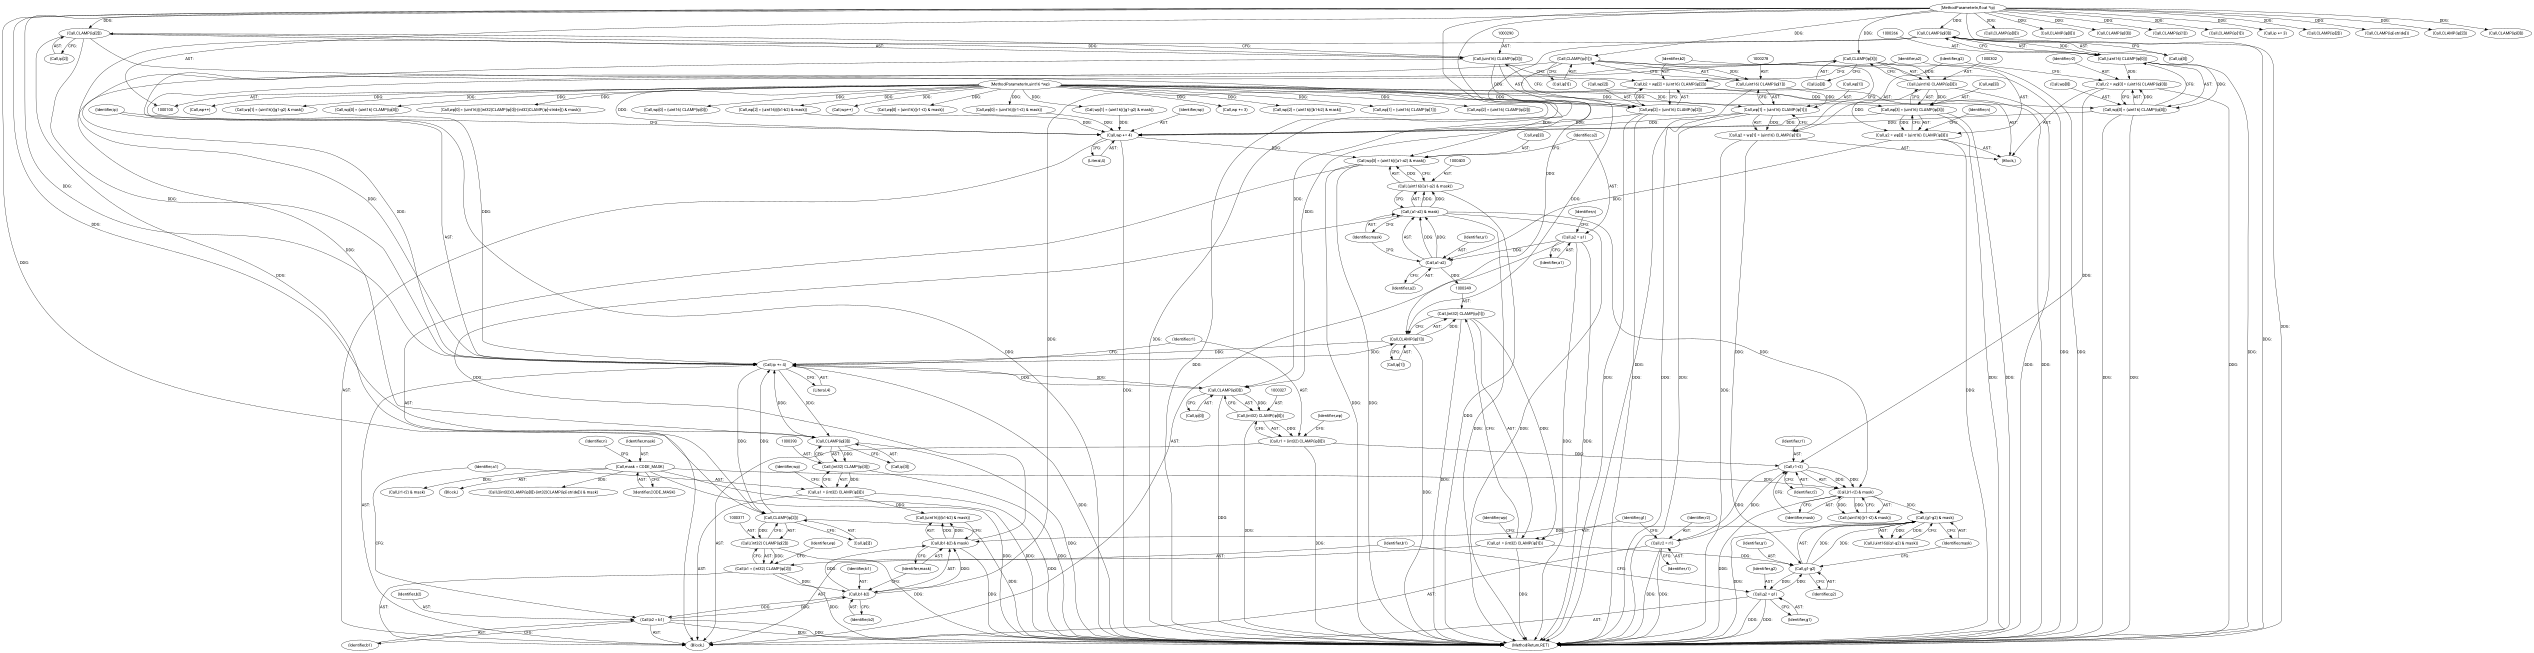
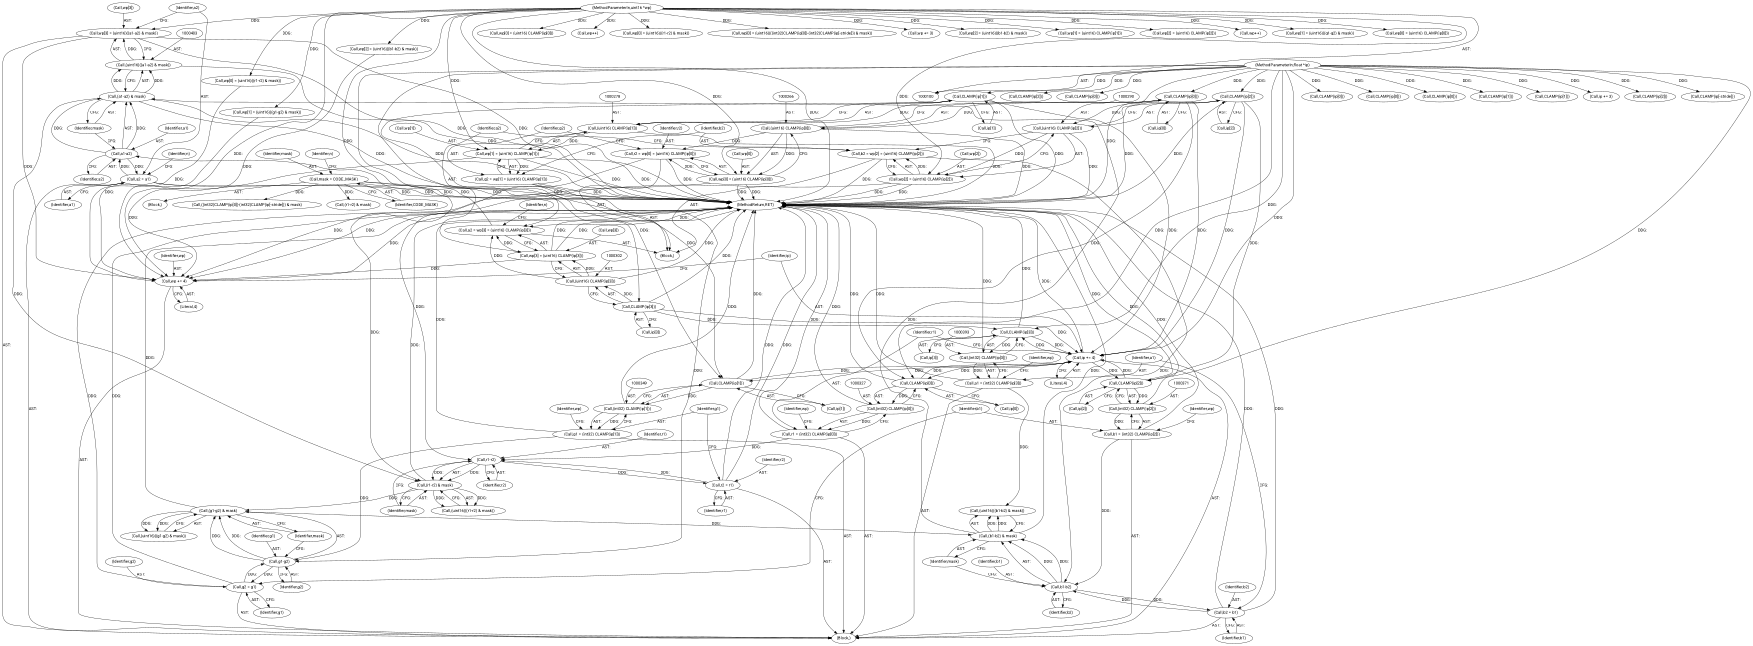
  digraph {
    fontname=Roboto
    node [fontname=Roboto]
    edge [fontname=Roboto]
    n1 [label="(Call,wp[3] = (uint16)((a1-a2) & mask))"]
    n2 [label="(Call,(uint16)((a1-a2) & mask))"]
    n3 [label="(Call,wp += 4)"]
    n4 [label="(Block,)"]
    n5 [label="(MethodReturn,RET)"]
    n6 [label="(Call,(a1-a2) & mask)"]
    n7 [label="(Literal,4)"]
    n8 [label="(Call,(r1-r2) & mask)"]
    n9 [label="(Identifier,mask)"]
    n10 [label="(Call,(g1-g2) & mask)"]
    n11 [label="(Identifier,mask)"]
    n12 [label="(Call,(uint16)((r1-r2) & mask))"]
    n13 [label="(Call,a1-a2)"]
    n14 [label="(Call,a2 = a1)"]
    n15 [label="(Identifier,a2)"]
    n16 [label="(Identifier,a1)"]
    n17 [label="(Call,a1 = (int32) CLAMP(ip[3]))"]
    n18 [label="(Call,(int32) CLAMP(ip[3]))"]
    n19 [label="(Call,(uint16)((b1-b2) & mask))"]
    n20 [label="(Call,CLAMP(ip[3]))"]
    n21 [label="(Call,ip += 4)"]
    n22 [label="(Call,ip[3])"]
    n23 [label="(Call,CLAMP(ip[1]))"]
    n24 [label="(Call,CLAMP(ip[2]))"]
    n25 [label="(Call,CLAMP(ip[0]))"]
    n26 [label="(Literal,4)"]
    n27 [label="(Call,CLAMP(ip[3]))"]
    n28 [label="(Call,(uint16) CLAMP(ip[3]))"]
    n29 [label="(Call,ip[3])"]
    n30 [label="(Call,a2 = wp[3] = (uint16) CLAMP(ip[3]))"]
    n31 [label="(Call,wp[3] = (uint16) CLAMP(ip[3]))"]
    n32 [label="(MethodParameterIn,float *ip)"]
    n33 [label="(Call,CLAMP(ip[2]))"]
    n34 [label="(Call,CLAMP(ip[1]))"]
    n35 [label="(Call,CLAMP(ip[0]))"]
    n36 [label="(Call,CLAMP(ip[0]))"]
    n37 [label="(Call,CLAMP(ip[0]))"]
    n38 [label="(Call,CLAMP(ip[0]))"]
    n39 [label="(Call,CLAMP(ip[1]))"]
    n40 [label="(Call,CLAMP(ip[1]))"]
    n41 [label="(Call,ip += 3)"]
    n42 [label="(Call,CLAMP(ip[2]))"]
    n43 [label="(Call,CLAMP(ip[-stride]))"]
    n44 [label="(Call,CLAMP(ip[2]))"]
    n45 [label="(Call,CLAMP(ip[0]))"]
    1000100
    n47 [label="(Call,(uint16) CLAMP(ip[2]))"]
    n48 [label="(Call,ip[2])"]
    n49 [label="(Call,(int32) CLAMP(ip[1]))"]
    n50 [label="(Call,ip[1])"]
    n51 [label="(Call,(uint16) CLAMP(ip[1]))"]
    n52 [label="(Call,ip[1])"]
    n53 [label="(Call,(uint16) CLAMP(ip[0]))"]
    n54 [label="(Call,ip[0])"]
    n55 [label="(Call,(int32) CLAMP(ip[2]))"]
    n56 [label="(Call,ip[2])"]
    n57 [label="(Call,(int32) CLAMP(ip[0]))"]
    n58 [label="(Call,ip[0])"]
    n59 [label="(Call,wp[2] = (uint16) CLAMP(ip[2]))"]
    n60 [label="(Call,b2 = wp[2] = (uint16) CLAMP(ip[2]))"]
    n61 [label="(Call,g1 = (int32) CLAMP(ip[1]))"]
    n62 [label="(Call,wp[1] = (uint16) CLAMP(ip[1]))"]
    n63 [label="(Call,wp[0] = (uint16) CLAMP(ip[0]))"]
    n64 [label="(Call,r2 = wp[0] = (uint16) CLAMP(ip[0]))"]
    n65 [label="(Call,b1 = (int32) CLAMP(ip[2]))"]
    n66 [label="(Call,r1 = (int32) CLAMP(ip[0]))"]
    n67 [label="(Block,)"]
    n68 [label="(MethodParameterIn,uint16 *wp)"]
    n69 [label="(Call,wp[0] = (uint16) CLAMP(ip[0]))"]
    n70 [label="(Call,wp++)"]
    n71 [label="(Call,wp[2] = (uint16)((b1-b2) & mask))"]
    n72 [label="(Call,wp[0] = (uint16)((r1-r2) & mask))"]
    n73 [label="(Call,wp[0] = (uint16)(((int32)CLAMP(ip[0])-(int32)CLAMP(ip[-stride])) & mask))"]
    n74 [label="(Call,wp += 3)"]
    n75 [label="(Call,wp[0] = (uint16)((r1-r2) & mask))"]
    n76 [label="(Call,wp[1] = (uint16)((g1-g2) & mask))"]
    n77 [label="(Call,wp[2] = (uint16)((b1-b2) & mask))"]
    n78 [label="(Call,wp[1] = (uint16) CLAMP(ip[1]))"]
    n79 [label="(Call,wp[2] = (uint16) CLAMP(ip[2]))"]
    n80 [label="(Call,wp++)"]
    n81 [label="(Call,wp[1] = (uint16)((g1-g2) & mask))"]
    n82 [label="(Call,wp[0] = (uint16) CLAMP(ip[0]))"]
    n83 [label="(Call,g2 = wp[1] = (uint16) CLAMP(ip[1]))"]
    n84 [label="(Call,(b1-b2) & mask)"]
    n85 [label="(Identifier,mask)"]
    n86 [label="(Call,b1-b2)"]
    n87 [label="(Call,b2 = b1)"]
    n88 [label="(Identifier,b2)"]
    n89 [label="(Identifier,b1)"]
    n90 [label="(Call,(uint16)((g1-g2) & mask))"]
    n91 [label="(Identifier,mask)"]
    n92 [label="(Call,g1-g2)"]
    n93 [label="(Call,g2 = g1)"]
    n94 [label="(Identifier,g2)"]
    n95 [label="(Identifier,g1)"]
    n96 [label="(Call,r1-r2)"]
    n97 [label="(Call,r2 = r1)"]
    n98 [label="(Identifier,r2)"]
    n99 [label="(Identifier,r1)"]
    n100 [label="(Call,mask = CODE_MASK)"]
    n101 [label="(Call,((int32)CLAMP(ip[0])-(int32)CLAMP(ip[-stride])) & mask)"]
    n102 [label="(Call,(r1-r2) & mask)"]
    n103 [label="(Identifier,CODE_MASK)"]
    n104 [label="(Block,)"]
    n105 [label="(Identifier,ip)"]
    n106 [label="(Identifier,g1)"]
    n107 [label="(Call,wp[0])"]
    n108 [label="(Identifier,wp)"]
    n109 [label="(Call,wp[3])"]
    n110 [label="(Identifier,r1)"]
    n111 [label="(Identifier,b2)"]
    n112 [label="(Identifier,a1)"]
    n113 [label="(Identifier,b2)"]
    n114 [label="(Identifier,b1)"]
    n115 [label="(Call,wp[1])"]
    n116 [label="(Call,wp[3])"]
    n117 [label="(Identifier,b1)"]
    n118 [label="(Identifier,wp)"]
    n119 [label="(Identifier,n)"]
    n120 [label="(Identifier,mask)"]
    n121 [label="(Identifier,wp)"]
    n122 [label="(Identifier,n)"]
    n123 [label="(Call,wp[2])"]
    n124 [label="(Identifier,r1)"]
    n125 [label="(Identifier,wp)"]
    n126 [label="(Identifier,a2)"]
    n127 [label="(Identifier,r2)"]
    n128 [label="(Identifier,g1)"]
    n129 [label="(Identifier,a2)"]
    n130 [label="(Identifier,n)"]
    n131 [label="(Identifier,r2)"]
    n132 [label="(Identifier,g2)"]
    n133 [label="(Identifier,a1)"]
    n134 [label="(Identifier,wp)"]
    n135 [label="(Identifier,g2)"]
    1000403
    1000393
    1000302
    1000371
    1000290
    1000349
    1000278
    1000327
    1000266
    n1 -> n2 [label="CFG: "]
-   n3 -> n1 [label="DDG: "]
+   n1 -> n3 [label="DDG: "]
    n1 -> n4 [label="AST: "]
    n1 -> n5 [label="DDG: "]
    n1 -> n5 [label="DDG: "]
    n2 -> n1 [label="AST: "]
    n2 -> n1 [label="DDG: "]
    n2 -> n5 [label="DDG: "]
    n2 -> n6 [label="CFG: "]
    n3 -> n4 [label="AST: "]
    n3 -> n5 [label="DDG: "]
    n3 -> n7 [label="CFG: "]
    n6 -> n2 [label="AST: "]
    n6 -> n2 [label="DDG: "]
    n6 -> n2 [label="DDG: "]
    n6 -> n5 [label="DDG: "]
    n6 -> n5 [label="DDG: "]
    n6 -> n8 [label="DDG: "]
    n6 -> n9 [label="CFG: "]
    n7 -> n3 [label="AST: "]
    n8 -> n5 [label="DDG: "]
    n8 -> n10 [label="DDG: "]
    n8 -> n11 [label="CFG: "]
    n8 -> n12 [label="AST: "]
    n8 -> n12 [label="DDG: "]
    n8 -> n12 [label="DDG: "]
    n9 -> n6 [label="AST: "]
    n9 -> n13 [label="CFG: "]
    n10 -> n5 [label="DDG: "]
    n10 -> n84 [label="DDG: "]
    n10 -> n90 [label="AST: "]
    n10 -> n90 [label="DDG: "]
    n10 -> n90 [label="DDG: "]
    n10 -> n91 [label="CFG: "]
    n11 -> n8 [label="AST: "]
    n11 -> n96 [label="CFG: "]
    n12 -> n8 [label="CFG: "]
    n13 -> n6 [label="AST: "]
    n13 -> n6 [label="DDG: "]
    n13 -> n6 [label="DDG: "]
-   n13 -> 1000349 [label="DDG: "]
+   n13 -> n14 [label="DDG: "]
    n13 -> n15 [label="CFG: "]
    n14 -> n4 [label="AST: "]
    n14 -> n5 [label="DDG: "]
    n14 -> n5 [label="DDG: "]
    n14 -> n13 [label="DDG: "]
    n14 -> n16 [label="CFG: "]
    n15 -> n13 [label="AST: "]
    n16 -> n14 [label="AST: "]
    n17 -> n4 [label="AST: "]
    n17 -> n5 [label="DDG: "]
    n17 -> n18 [label="CFG: "]
    n17 -> n19 [label="DDG: "]
    n18 -> n5 [label="DDG: "]
    n18 -> n17 [label="AST: "]
    n18 -> n17 [label="DDG: "]
    n18 -> n20 [label="CFG: "]
    n19 -> n84 [label="CFG: "]
    n20 -> n5 [label="DDG: "]
    n20 -> n18 [label="AST: "]
    n20 -> n18 [label="DDG: "]
    n20 -> n21 [label="DDG: "]
    n20 -> n22 [label="CFG: "]
    n21 -> n4 [label="AST: "]
    n21 -> n5 [label="DDG: "]
    n21 -> n20 [label="DDG: "]
    n21 -> n23 [label="DDG: "]
    n21 -> n24 [label="DDG: "]
    n21 -> n25 [label="DDG: "]
    n21 -> n26 [label="CFG: "]
    n22 -> n20 [label="AST: "]
    n23 -> n5 [label="DDG: "]
    n23 -> n21 [label="DDG: "]
    n23 -> n49 [label="AST: "]
    n23 -> n49 [label="DDG: "]
    n23 -> n50 [label="CFG: "]
    n24 -> n5 [label="DDG: "]
    n24 -> n21 [label="DDG: "]
    n24 -> n55 [label="AST: "]
    n24 -> n55 [label="DDG: "]
    n24 -> n56 [label="CFG: "]
    n25 -> n5 [label="DDG: "]
    n25 -> n21 [label="DDG: "]
    n25 -> n57 [label="AST: "]
    n25 -> n57 [label="DDG: "]
    n25 -> n58 [label="CFG: "]
    n26 -> n21 [label="AST: "]
    n27 -> n5 [label="DDG: "]
    n27 -> n20 [label="DDG: "]
    n27 -> n21 [label="DDG: "]
    n27 -> n28 [label="AST: "]
    n27 -> n28 [label="DDG: "]
    n27 -> n29 [label="CFG: "]
    n28 -> n5 [label="DDG: "]
    n28 -> n27 [label="CFG: "]
    n28 -> n30 [label="DDG: "]
    n28 -> n31 [label="AST: "]
    n28 -> n31 [label="DDG: "]
    n29 -> n27 [label="AST: "]
-   n30 -> n5 [label="DDG: "]
+   n5 -> n30 [label="DDG: "]
    n30 -> n13 [label="DDG: "]
    n30 -> n31 [label="CFG: "]
    n30 -> n67 [label="AST: "]
    n31 -> n3 [label="DDG: "]
    n31 -> n5 [label="DDG: "]
    n31 -> n5 [label="DDG: "]
    n31 -> n28 [label="CFG: "]
    n31 -> n30 [label="AST: "]
    n31 -> n30 [label="DDG: "]
    n32 -> n5 [label="DDG: "]
    n32 -> n20 [label="DDG: "]
    n32 -> n21 [label="DDG: "]
    n32 -> n23 [label="DDG: "]
    n32 -> n24 [label="DDG: "]
    n32 -> n25 [label="DDG: "]
    n32 -> n27 [label="DDG: "]
    n32 -> n33 [label="DDG: "]
    n32 -> n34 [label="DDG: "]
    n32 -> n35 [label="DDG: "]
    n32 -> n36 [label="DDG: "]
    n32 -> n37 [label="DDG: "]
    n32 -> n38 [label="DDG: "]
    n32 -> n39 [label="DDG: "]
    n32 -> n40 [label="DDG: "]
    n32 -> n41 [label="DDG: "]
    n32 -> n42 [label="DDG: "]
    n32 -> n43 [label="DDG: "]
    n32 -> n44 [label="DDG: "]
    n32 -> n45 [label="DDG: "]
    n32 -> 1000100 [label="AST: "]
    n33 -> n5 [label="DDG: "]
    n33 -> n21 [label="DDG: "]
    n33 -> n24 [label="DDG: "]
    n33 -> n47 [label="AST: "]
    n33 -> n47 [label="DDG: "]
    n33 -> n48 [label="CFG: "]
    n34 -> n5 [label="DDG: "]
    n34 -> n21 [label="DDG: "]
    n34 -> n23 [label="DDG: "]
    n34 -> n51 [label="AST: "]
    n34 -> n51 [label="DDG: "]
    n34 -> n52 [label="CFG: "]
    n35 -> n5 [label="DDG: "]
    n35 -> n21 [label="DDG: "]
    n35 -> n25 [label="DDG: "]
    n35 -> n53 [label="AST: "]
    n35 -> n53 [label="DDG: "]
    n35 -> n54 [label="CFG: "]
    n47 -> n5 [label="DDG: "]
    n47 -> n33 [label="CFG: "]
    n47 -> n59 [label="AST: "]
    n47 -> n59 [label="DDG: "]
    n47 -> n60 [label="CFG: "]
    n48 -> n33 [label="AST: "]
    n49 -> n5 [label="DDG: "]
    n49 -> n23 [label="CFG: "]
    n49 -> n61 [label="AST: "]
    n49 -> n61 [label="DDG: "]
    n50 -> n23 [label="AST: "]
    n51 -> n5 [label="DDG: "]
    n51 -> n34 [label="CFG: "]
    n51 -> n62 [label="AST: "]
    n51 -> n62 [label="DDG: "]
    n52 -> n34 [label="AST: "]
    n53 -> n5 [label="DDG: "]
    n53 -> n35 [label="CFG: "]
    n53 -> n63 [label="AST: "]
    n53 -> n63 [label="DDG: "]
    n53 -> n64 [label="DDG: "]
    n54 -> n35 [label="AST: "]
    n55 -> n5 [label="DDG: "]
    n55 -> n24 [label="CFG: "]
    n55 -> n65 [label="AST: "]
    n55 -> n65 [label="DDG: "]
    n56 -> n24 [label="AST: "]
    n57 -> n5 [label="DDG: "]
    n57 -> n25 [label="CFG: "]
    n57 -> n66 [label="AST: "]
    n57 -> n66 [label="DDG: "]
    n58 -> n25 [label="AST: "]
    n59 -> n3 [label="DDG: "]
    n59 -> n5 [label="DDG: "]
    n59 -> n5 [label="DDG: "]
    n59 -> n47 [label="CFG: "]
    n59 -> n60 [label="AST: "]
    n59 -> n60 [label="DDG: "]
    n60 -> n5 [label="DDG: "]
    n60 -> n59 [label="CFG: "]
    n60 -> n67 [label="AST: "]
    n60 -> n86 [label="DDG: "]
    n61 -> n4 [label="AST: "]
    n61 -> n5 [label="DDG: "]
    n61 -> n49 [label="CFG: "]
    n61 -> n92 [label="DDG: "]
    n62 -> n3 [label="DDG: "]
    n62 -> n5 [label="DDG: "]
    n62 -> n5 [label="DDG: "]
    n62 -> n51 [label="CFG: "]
    n62 -> n83 [label="AST: "]
    n62 -> n83 [label="DDG: "]
    n63 -> n3 [label="DDG: "]
    n63 -> n5 [label="DDG: "]
    n63 -> n5 [label="DDG: "]
    n63 -> n53 [label="CFG: "]
    n63 -> n64 [label="AST: "]
    n63 -> n64 [label="DDG: "]
    n64 -> n5 [label="DDG: "]
    n64 -> n63 [label="CFG: "]
    n64 -> n67 [label="AST: "]
    n64 -> n96 [label="DDG: "]
    n65 -> n4 [label="AST: "]
    n65 -> n5 [label="DDG: "]
    n65 -> n55 [label="CFG: "]
    n65 -> n86 [label="DDG: "]
    n66 -> n4 [label="AST: "]
    n66 -> n5 [label="DDG: "]
    n66 -> n57 [label="CFG: "]
    n66 -> n96 [label="DDG: "]
    n68 -> n1 [label="DDG: "]
    n68 -> n3 [label="DDG: "]
    n68 -> n5 [label="DDG: "]
    n68 -> n31 [label="DDG: "]
    n68 -> 1000100 [label="AST: "]
    n68 -> n59 [label="DDG: "]
    n68 -> n62 [label="DDG: "]
    n68 -> n63 [label="DDG: "]
    n68 -> n69 [label="DDG: "]
    n68 -> n70 [label="DDG: "]
    n68 -> n71 [label="DDG: "]
    n68 -> n72 [label="DDG: "]
    n68 -> n73 [label="DDG: "]
    n68 -> n74 [label="DDG: "]
    n68 -> n75 [label="DDG: "]
    n68 -> n76 [label="DDG: "]
    n68 -> n77 [label="DDG: "]
    n68 -> n78 [label="DDG: "]
    n68 -> n79 [label="DDG: "]
    n68 -> n80 [label="DDG: "]
    n68 -> n81 [label="DDG: "]
    n68 -> n82 [label="DDG: "]
    n71 -> n3 [label="DDG: "]
    n75 -> n3 [label="DDG: "]
    n76 -> n3 [label="DDG: "]
    n83 -> n5 [label="DDG: "]
    n83 -> n62 [label="CFG: "]
    n83 -> n67 [label="AST: "]
    n83 -> n92 [label="DDG: "]
    n84 -> n5 [label="DDG: "]
    n84 -> n6 [label="DDG: "]
    n84 -> n19 [label="AST: "]
    n84 -> n19 [label="DDG: "]
    n84 -> n19 [label="DDG: "]
    n84 -> n85 [label="CFG: "]
    n85 -> n84 [label="AST: "]
    n85 -> n86 [label="CFG: "]
    n86 -> n84 [label="AST: "]
    n86 -> n84 [label="DDG: "]
    n86 -> n84 [label="DDG: "]
    n86 -> n87 [label="DDG: "]
    n86 -> n88 [label="CFG: "]
    n87 -> n4 [label="AST: "]
    n87 -> n5 [label="DDG: "]
    n87 -> n5 [label="DDG: "]
    n87 -> n86 [label="DDG: "]
    n87 -> n89 [label="CFG: "]
    n88 -> n86 [label="AST: "]
    n89 -> n87 [label="AST: "]
    n90 -> n10 [label="CFG: "]
    n91 -> n10 [label="AST: "]
    n91 -> n92 [label="CFG: "]
    n92 -> n10 [label="AST: "]
    n92 -> n10 [label="DDG: "]
    n92 -> n10 [label="DDG: "]
    n92 -> n93 [label="DDG: "]
    n92 -> n94 [label="CFG: "]
    n93 -> n4 [label="AST: "]
    n93 -> n5 [label="DDG: "]
    n93 -> n5 [label="DDG: "]
    n93 -> n92 [label="DDG: "]
    n93 -> n95 [label="CFG: "]
    n94 -> n92 [label="AST: "]
    n95 -> n93 [label="AST: "]
    n96 -> n8 [label="AST: "]
    n96 -> n8 [label="DDG: "]
    n96 -> n8 [label="DDG: "]
    n96 -> n97 [label="DDG: "]
    n96 -> n98 [label="CFG: "]
    n97 -> n4 [label="AST: "]
    n97 -> n5 [label="DDG: "]
    n97 -> n5 [label="DDG: "]
    n97 -> n96 [label="DDG: "]
    n97 -> n99 [label="CFG: "]
    n98 -> n96 [label="AST: "]
    n99 -> n97 [label="AST: "]
    n100 -> n5 [label="DDG: "]
    n100 -> n5 [label="DDG: "]
    n100 -> n8 [label="DDG: "]
    n100 -> n101 [label="DDG: "]
    n100 -> n102 [label="DDG: "]
    n100 -> n103 [label="CFG: "]
    n100 -> n104 [label="AST: "]
    n103 -> n100 [label="AST: "]
    n105 -> n3 [label="CFG: "]
    n105 -> n21 [label="AST: "]
    n106 -> n92 [label="AST: "]
    n107 -> n63 [label="AST: "]
    n108 -> n3 [label="AST: "]
    n109 -> n31 [label="AST: "]
    n110 -> n21 [label="CFG: "]
    n110 -> n66 [label="AST: "]
    n111 -> n87 [label="AST: "]
    n112 -> n13 [label="AST: "]
    n113 -> n60 [label="AST: "]
    n113 -> n83 [label="CFG: "]
    n114 -> n86 [label="AST: "]
    n115 -> n62 [label="AST: "]
    n116 -> n1 [label="AST: "]
    n117 -> n65 [label="AST: "]
    n117 -> n93 [label="CFG: "]
    n118 -> n61 [label="CFG: "]
    n119 -> n30 [label="CFG: "]
    n120 -> n100 [label="AST: "]
    n121 -> n17 [label="CFG: "]
    n122 -> n100 [label="CFG: "]
    n123 -> n59 [label="AST: "]
    n124 -> n96 [label="AST: "]
    n125 -> n65 [label="CFG: "]
    n126 -> n30 [label="AST: "]
    n126 -> n60 [label="CFG: "]
    n127 -> n64 [label="AST: "]
    n128 -> n61 [label="AST: "]
    n128 -> n97 [label="CFG: "]
    n129 -> n1 [label="CFG: "]
    n129 -> n14 [label="AST: "]
    n130 -> n14 [label="CFG: "]
    n131 -> n97 [label="AST: "]
    n132 -> n64 [label="CFG: "]
    n132 -> n83 [label="AST: "]
    n133 -> n17 [label="AST: "]
    n133 -> n87 [label="CFG: "]
    n134 -> n66 [label="CFG: "]
    n135 -> n93 [label="AST: "]
    1000403 -> n2 [label="AST: "]
    1000393 -> n18 [label="AST: "]
    1000302 -> n28 [label="AST: "]
    1000371 -> n55 [label="AST: "]
    1000290 -> n47 [label="AST: "]
    1000349 -> n49 [label="AST: "]
    1000278 -> n51 [label="AST: "]
    1000327 -> n57 [label="AST: "]
    1000266 -> n53 [label="AST: "]
  }
